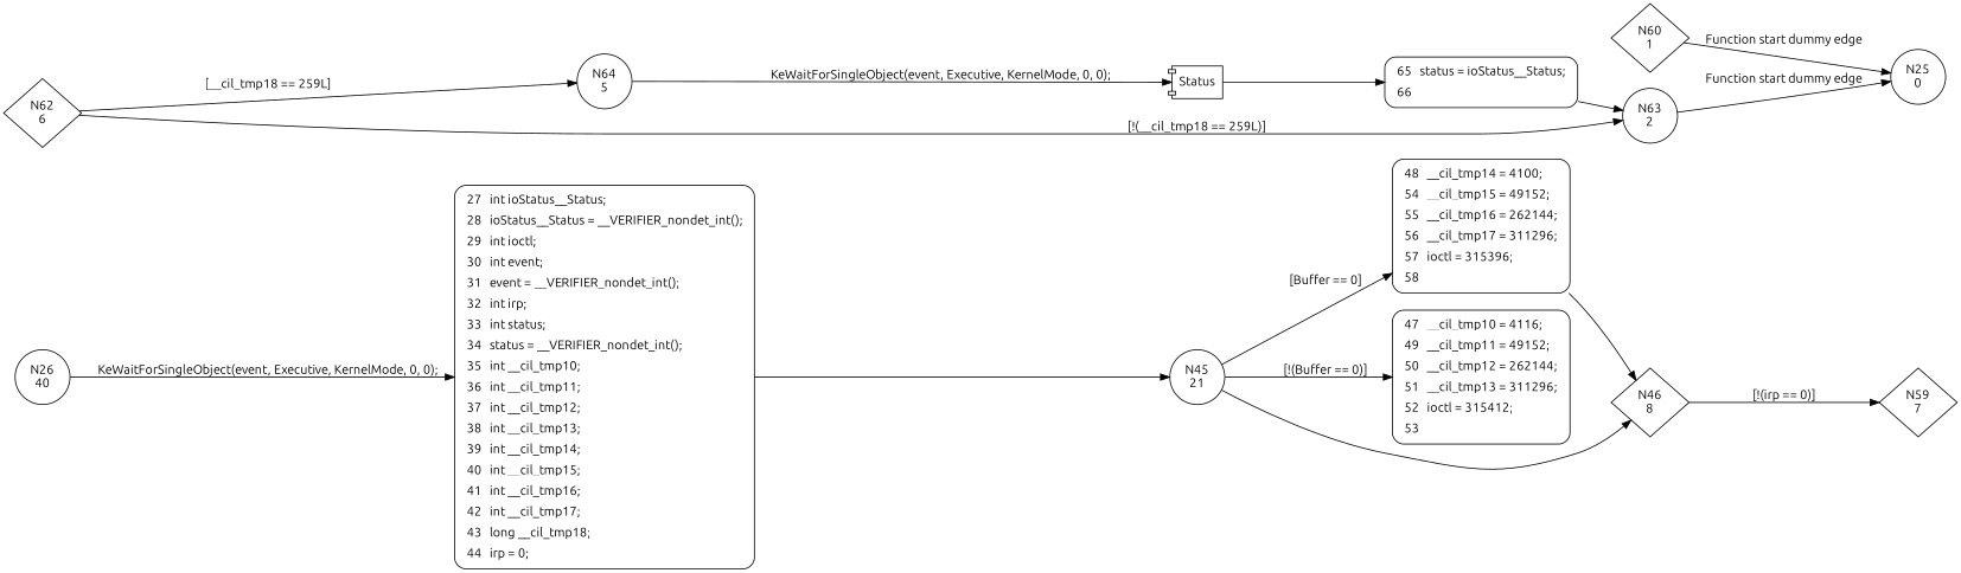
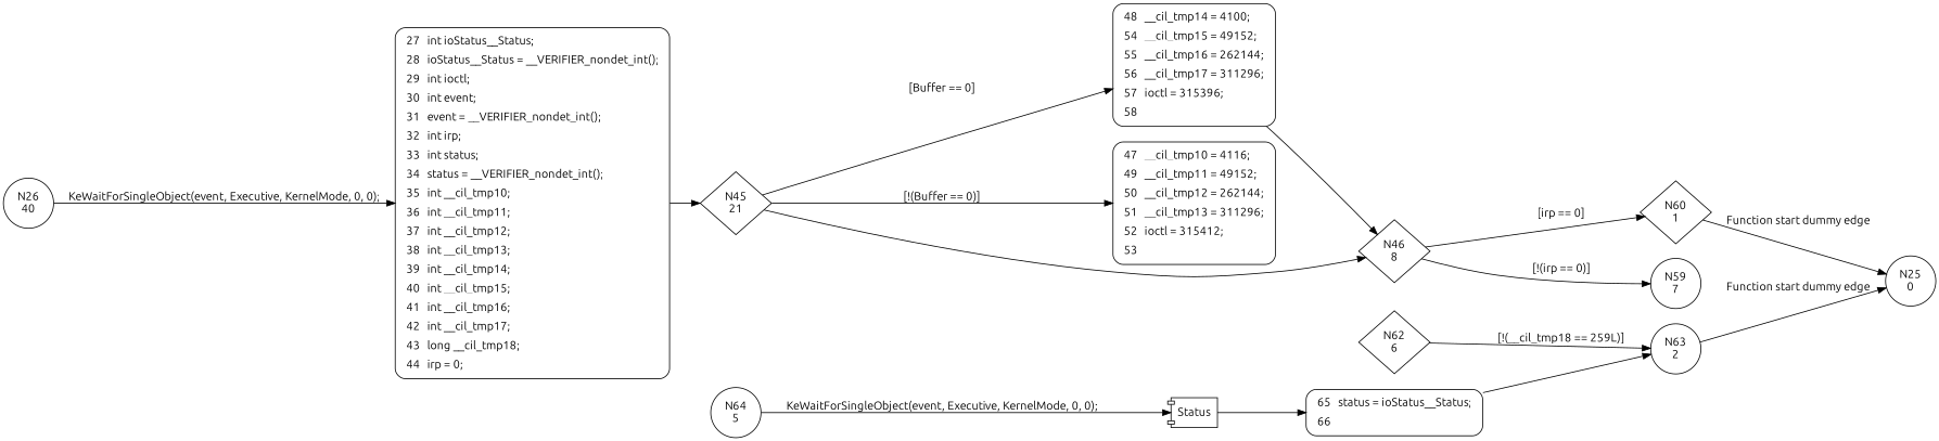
  digraph {
    fontname=Ubuntu
    rankdir=LR
    node [fontname=Ubuntu shape=circle]
    edge [fontname=Ubuntu]
    n1 [label="N26\n40"]
    n2 [fillcolor=white label=<<table border="0" cellborder="0" cellpadding="3" bgcolor="white"><tr><td align="right">27</td><td align="left">int ioStatus__Status;</td></tr><tr><td align="right">28</td><td align="left">ioStatus__Status = __VERIFIER_nondet_int();</td></tr><tr><td align="right">29</td><td align="left">int ioctl;</td></tr><tr><td align="right">30</td><td align="left">int event;</td></tr><tr><td align="right">31</td><td align="left">event = __VERIFIER_nondet_int();</td></tr><tr><td align="right">32</td><td align="left">int irp;</td></tr><tr><td align="right">33</td><td align="left">int status;</td></tr><tr><td align="right">34</td><td align="left">status = __VERIFIER_nondet_int();</td></tr><tr><td align="right">35</td><td align="left">int __cil_tmp10;</td></tr><tr><td align="right">36</td><td align="left">int __cil_tmp11;</td></tr><tr><td align="right">37</td><td align="left">int __cil_tmp12;</td></tr><tr><td align="right">38</td><td align="left">int __cil_tmp13;</td></tr><tr><td align="right">39</td><td align="left">int __cil_tmp14;</td></tr><tr><td align="right">40</td><td align="left">int __cil_tmp15;</td></tr><tr><td align="right">41</td><td align="left">int __cil_tmp16;</td></tr><tr><td align="right">42</td><td align="left">int __cil_tmp17;</td></tr><tr><td align="right">43</td><td align="left">long __cil_tmp18;</td></tr><tr><td align="right">44</td><td align="left">irp = 0;</td></tr></table>> penwidth=1 shape=Mrecord style="filled,bold"]
-   n3 [label="N45\n21"]
+   n3 [label="N45\n21" shape=diamond]
    n4 [fillcolor=white label=<<table border="0" cellborder="0" cellpadding="3" bgcolor="white"><tr><td align="right">48</td><td align="left">__cil_tmp14 = 4100;</td></tr><tr><td align="right">54</td><td align="left">__cil_tmp15 = 49152;</td></tr><tr><td align="right">55</td><td align="left">__cil_tmp16 = 262144;</td></tr><tr><td align="right">56</td><td align="left">__cil_tmp17 = 311296;</td></tr><tr><td align="right">57</td><td align="left">ioctl = 315396;</td></tr><tr><td align="right">58</td><td align="left"></td></tr></table>> penwidth=1 shape=Mrecord style="filled,bold"]
    n5 [fillcolor=white label=<<table border="0" cellborder="0" cellpadding="3" bgcolor="white"><tr><td align="right">47</td><td align="left">__cil_tmp10 = 4116;</td></tr><tr><td align="right">49</td><td align="left">__cil_tmp11 = 49152;</td></tr><tr><td align="right">50</td><td align="left">__cil_tmp12 = 262144;</td></tr><tr><td align="right">51</td><td align="left">__cil_tmp13 = 311296;</td></tr><tr><td align="right">52</td><td align="left">ioctl = 315412;</td></tr><tr><td align="right">53</td><td align="left"></td></tr></table>> penwidth=1 shape=Mrecord style="filled,bold"]
    n6 [label="N46\n8" shape=diamond]
    n7 [label="N60\n1" shape=diamond]
-   n8 [label="N59\n7" shape=diamond]
+   n8 [label="N59\n7"]
    n9 [label="N25\n0"]
    n10 [label="N62\n6" shape=diamond]
    n11 [label="N64\n5"]
    n12 [label="N63\n2"]
    n13 [label=Status shape=component]
    n14 [fillcolor=white label=<<table border="0" cellborder="0" cellpadding="3" bgcolor="white"><tr><td align="right">65</td><td align="left">status = ioStatus__Status;</td></tr><tr><td align="right">66</td><td align="left"></td></tr></table>> penwidth=1 shape=Mrecord style="filled,bold"]
    n1 -> n2 [label="KeWaitForSingleObject(event, Executive, KernelMode, 0, 0);"]
    n2 -> n3
    n3 -> n4 [label="[Buffer == 0]"]
    n3 -> n5 [label="[!(Buffer == 0)]"]
    n3 -> n6
    n4 -> n6
+   n6 -> n7 [label="[irp == 0]"]
    n6 -> n8 [label="[!(irp == 0)]"]
    n7 -> n9 [label="Function start dummy edge"]
-   n10 -> n11 [label="[__cil_tmp18 == 259L]"]
    n10 -> n12 [label="[!(__cil_tmp18 == 259L)]"]
    n11 -> n13 [label="KeWaitForSingleObject(event, Executive, KernelMode, 0, 0);"]
    n12 -> n9 [label="Function start dummy edge"]
    n13 -> n14
    n14 -> n12
  }
